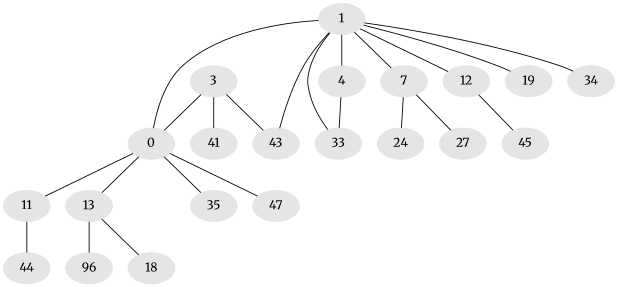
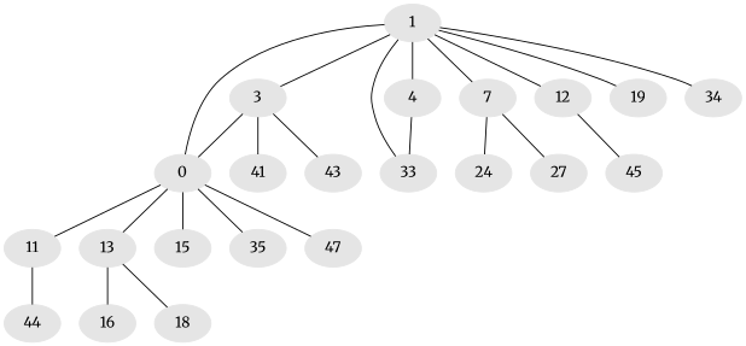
  graph {
    fontname=Merriweather
    node [color=gray90 fontname=Merriweather style=filled]
    edge [fontname=Merriweather]
    1 [super="+6+2"]
    3
    4 [super="+31+30+46"]
    n4 [label=0 super="+9+28"]
    7 [super="+23+14+37"]
    12
    19 [super="+40"]
    33
    34 [super="+36"]
    41
    43
    11
    13
+   15 [super="+38"]
    35
    47
    24
    27
    45
    44
-   16 [super="+20" label=96]
+   16 [super="+20"]
    18 [super="+29"]
-   1 -- 43
+   1 -- 3
    1 -- 4 [weight=3]
    1 -- n4 [weight=2]
    1 -- 7 [weight=2]
    1 -- 12
    1 -- 19
    1 -- 33
    1 -- 34
    3 -- n4
    3 -- 41
    3 -- 43
    4 -- 33
    n4 -- 11
    n4 -- 13
+   n4 -- 15
    n4 -- 35
    n4 -- 47
    7 -- 24
    7 -- 27
    12 -- 45
    11 -- 44
    13 -- 16
    13 -- 18
  }
